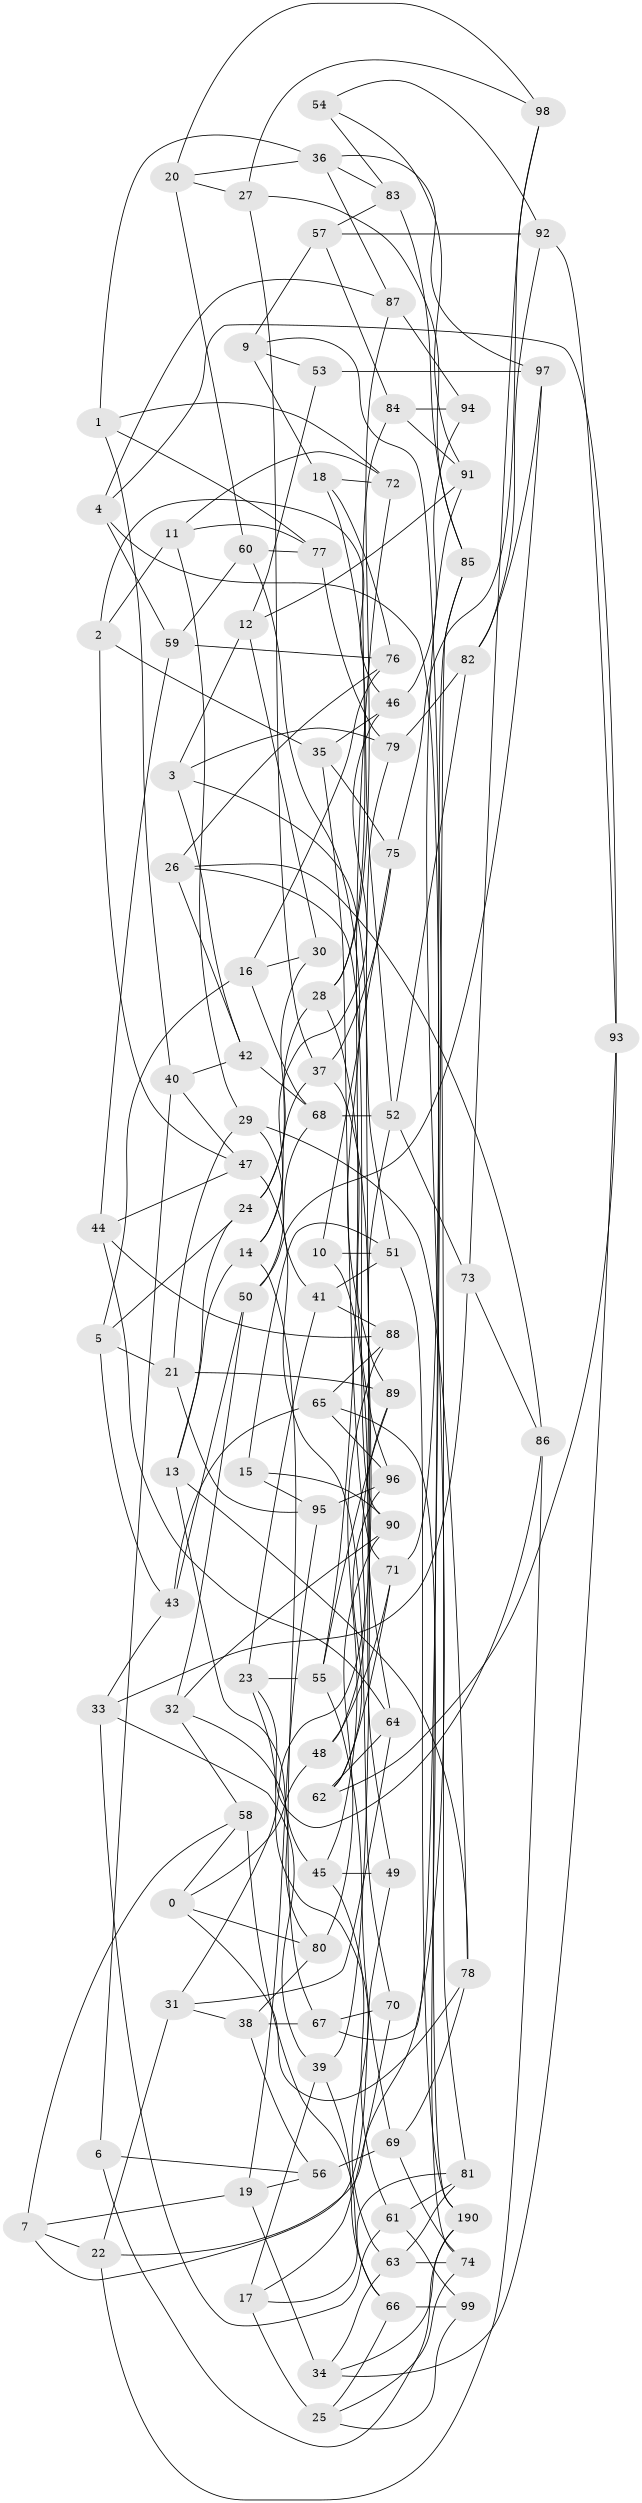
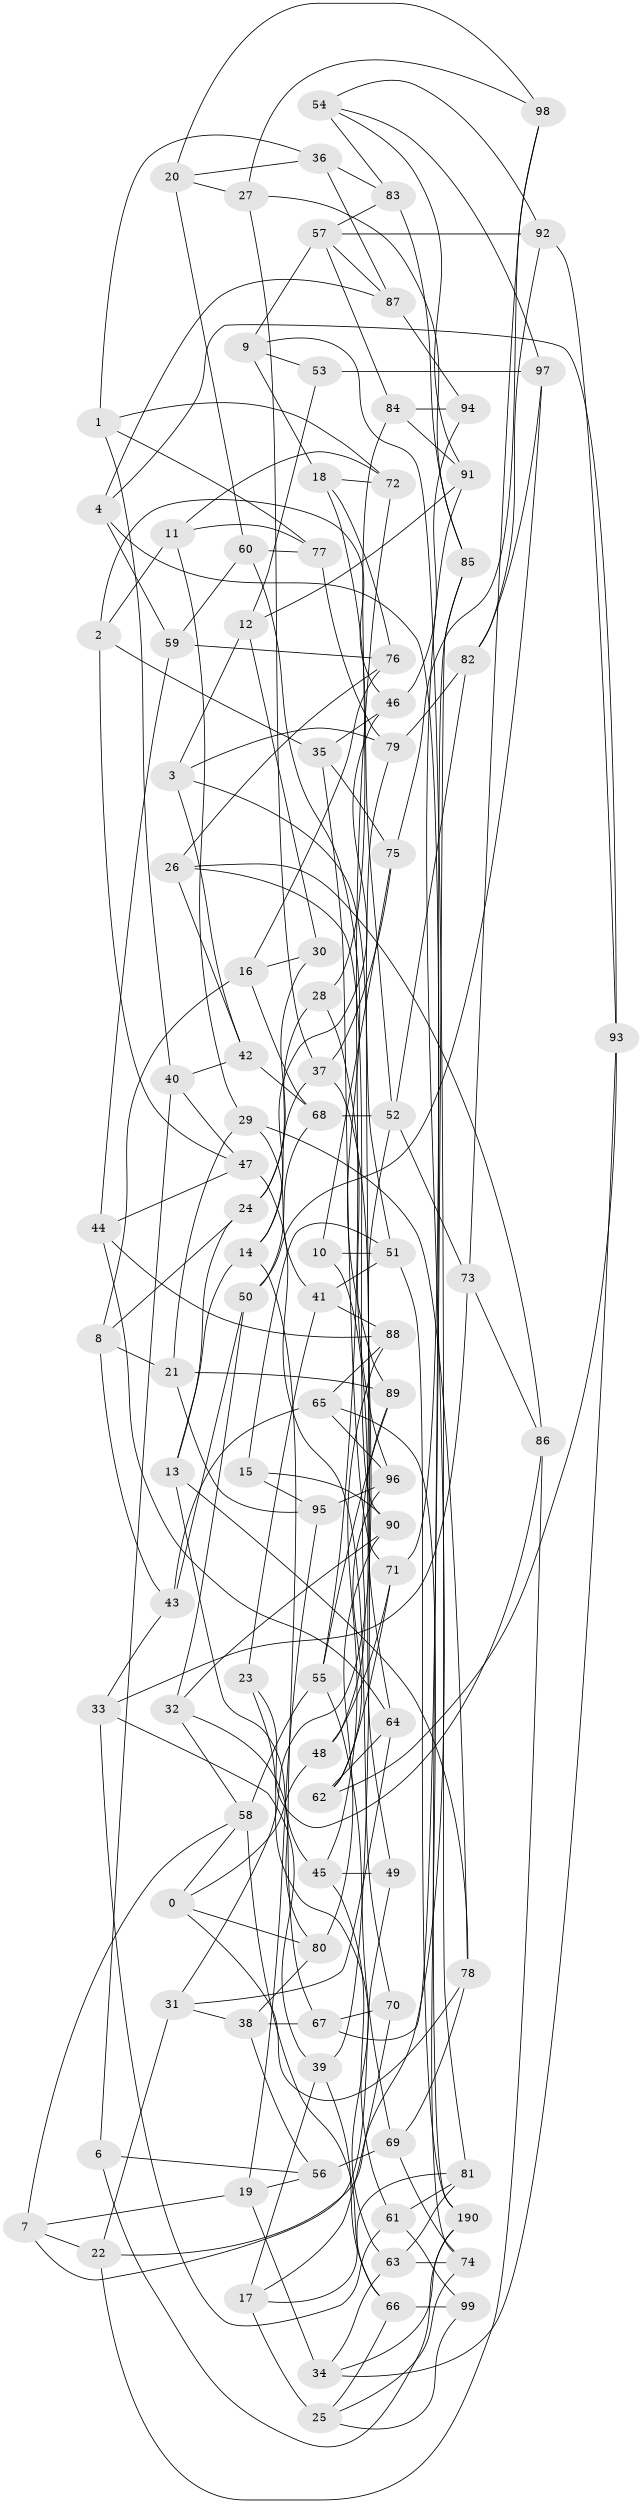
  graph {
    rankdir=LR
    node [color=gray90 style=filled]
    1
    36
    40
    72
    77
    87
    83
    47
    42
    79
    2
    11
    35
    46
    29
    75
    71
    94
    70
    3
    12
    51
    53
    30
    91
    68
    n27 [label=190]
    82
    4
    59
    93
    76
    60
-   5
+   5 [label=8]
    16
    21
    24
    43
    95
    89
    28
    50
    65
    6
    56
    48
    69
    7
    19
    22
    49
    58
    34
    31
    86
    66
    n57 [label=0]
    78
    80
    90
    9
    18
    57
    81
    52
    97
    84
    92
    10
    98
    41
    13
    14
    45
    37
    67
    61
    88
    64
    85
    15
    96
    17
    25
    39
    74
    99
    73
    63
    20
    27
    38
    23
    55
    26
    32
    33
    44
    54
    62
    1 -- 36
    1 -- 40
    1 -- 72
    1 -- 77
    36 -- 87
    36 -- 83
    40 -- 47
    40 -- 42
    77 -- 79
    87 -- 94
    83 -- 85
    47 -- 70
    42 -- 68
    79 -- 82
    2 -- 47
    2 -- 11
    2 -- 35
    2 -- 46
    11 -- 72
    11 -- 77
    11 -- 29
    35 -- 46
    35 -- 75
    35 -- 71
    46 -- 94
    29 -- 78
    29 -- 41
    75 -- 98
    71 -- 85
    3 -- 42
    3 -- 79
    3 -- 12
    3 -- 51
    12 -- 53
    12 -- 30
    12 -- 91
    51 -- n27
    53 -- 97
    68 -- 52
    82 -- 97
    82 -- 92
    4 -- 87
    4 -- n27
    4 -- 59
    4 -- 93
    59 -- 76
    59 -- 60
    60 -- 77
    60 -- 89
    5 -- 16
    5 -- 21
    5 -- 24
    5 -- 43
    16 -- 30
    16 -- 68
    16 -- 76
    21 -- 29
    21 -- 95
    21 -- 89
    24 -- 30
    24 -- 28
    43 -- 50
    43 -- 65
    95 -- 96
-   28 -- 87
+   57 -- 87
    28 -- 84
    28 -- 96
    50 -- 68
    50 -- 97
    65 -- 88
    65 -- 96
    65 -- 74
    6 -- 40
    6 -- n27
    6 -- 56
    56 -- 69
    48 -- 71
    48 -- 89
    69 -- 78
    69 -- 74
    7 -- 19
    7 -- 22
    7 -- 49
    7 -- 58
    19 -- 95
    19 -- 56
    19 -- 34
    22 -- 91
    22 -- 31
    22 -- 86
    58 -- 66
    34 -- n27
    34 -- 93
    34 -- 63
    31 -- 52
    31 -- 64
    31 -- 38
    66 -- 99
    n57 -- 48
    n57 -- 58
    n57 -- 78
    n57 -- 80
    80 -- 90
    9 -- 53
    9 -- 18
    9 -- 57
    9 -- 81
    18 -- 72
    18 -- 76
    18 -- 52
    57 -- 83
    57 -- 84
    57 -- 92
    52 -- 82
    52 -- 73
    84 -- 94
    84 -- 91
    92 -- 93
    10 -- 75
    10 -- 51
    10 -- 49
    41 -- 51
    41 -- 88
    13 -- 24
    13 -- 78
    13 -- 14
    13 -- 45
    14 -- 46
    14 -- 37
    14 -- 67
    45 -- 49
    45 -- 61
    45 -- 88
    37 -- 75
    37 -- 64
    67 -- 70
    67 -- 85
    61 -- 81
    61 -- 99
    15 -- 51
    15 -- 95
    15 -- 90
    17 -- 70
    17 -- 81
    17 -- 25
    17 -- 39
    25 -- 66
    25 -- 74
    25 -- 99
    39 -- 79
    39 -- 66
    73 -- 86
    73 -- 98
    63 -- 81
    63 -- 74
    20 -- 36
    20 -- 60
    20 -- 98
    20 -- 27
    27 -- 98
    27 -- 37
    27 -- 85
    38 -- 56
    38 -- 80
    38 -- 67
    23 -- 86
    23 -- 41
    23 -- 63
-   23 -- 55
+   58 -- 55
    55 -- 72
    55 -- 89
    55 -- 69
    26 -- 42
    26 -- 76
    26 -- 86
    26 -- 90
    32 -- 50
    32 -- 58
    32 -- 80
    32 -- 90
    33 -- 43
    33 -- 61
    33 -- 39
    33 -- 73
    44 -- 47
    44 -- 59
    44 -- 88
    44 -- 64
    54 -- 83
    54 -- 91
-   36 -- 97
+   54 -- 97
    54 -- 92
    62 -- 71
    62 -- 93
    62 -- 64
    62 -- 96
  }
